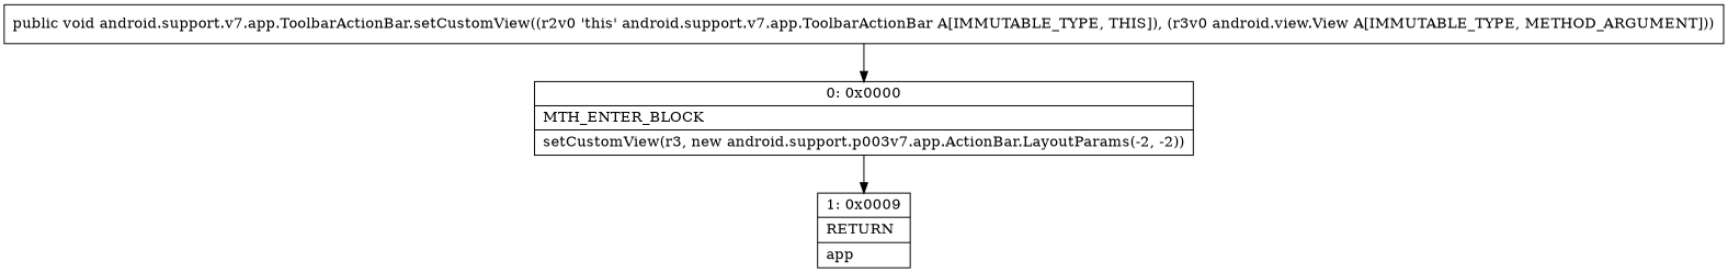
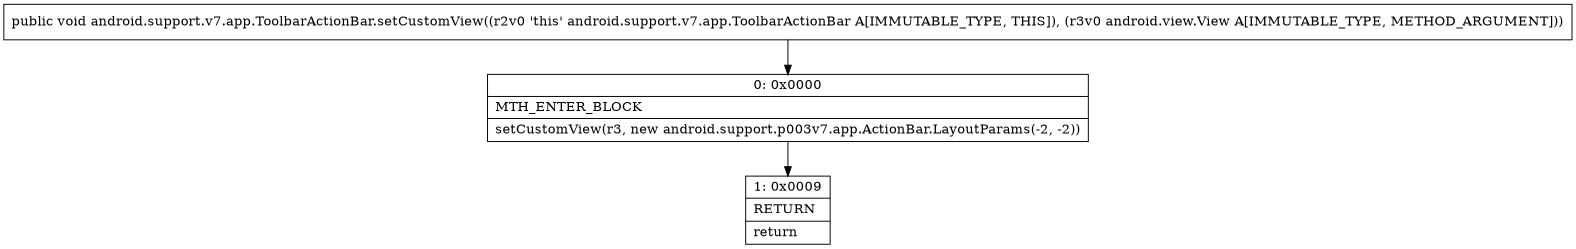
  digraph {
    node [shape=record]
    n1 [label="{0\:\ 0x0000|MTH_ENTER_BLOCK\l|setCustomView(r3, new android.support.p003v7.app.ActionBar.LayoutParams(\-2, \-2))\l}"]
-   n2 [label="{1\:\ 0x0009|RETURN\l|app\l}"]
+   n2 [label="{1\:\ 0x0009|RETURN\l|return\l}"]
    n3 [label="{public void android.support.v7.app.ToolbarActionBar.setCustomView((r2v0 'this' android.support.v7.app.ToolbarActionBar A[IMMUTABLE_TYPE, THIS]), (r3v0 android.view.View A[IMMUTABLE_TYPE, METHOD_ARGUMENT])) }"]
    n1 -> n2
    n3 -> n1
  }
